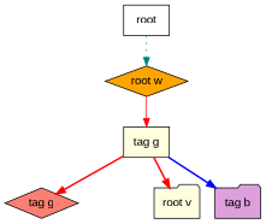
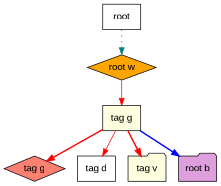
  digraph {
    fontname="Liberation Sans"
    node [fillcolor=white fontname="Liberation Sans" shape=box style=filled]
    edge [color=red fontname="Liberation Sans" style=bold]
    n1 [label=root]
    n2 [fillcolor=orange label="root w" shape=diamond]
    n3 [fillcolor=lightyellow label="tag g"]
    n4 [fillcolor=salmon label="tag g" shape=diamond]
-   n6 [fillcolor=lightyellow label="root v" shape=folder]
-   n7 [fillcolor=plum label="tag b" shape=folder]
+   n5 [label="tag d"]
+   n6 [fillcolor=lightyellow label="tag v" shape=folder]
+   n7 [fillcolor=plum label="root b" shape=folder]
    n1 -> n2 [color=teal style=dotted]
    n2 -> n3 [style=solid]
    n3 -> n4
+   n3 -> n5 [style=solid]
    n3 -> n6
    n3 -> n7 [color=blue]
  }
